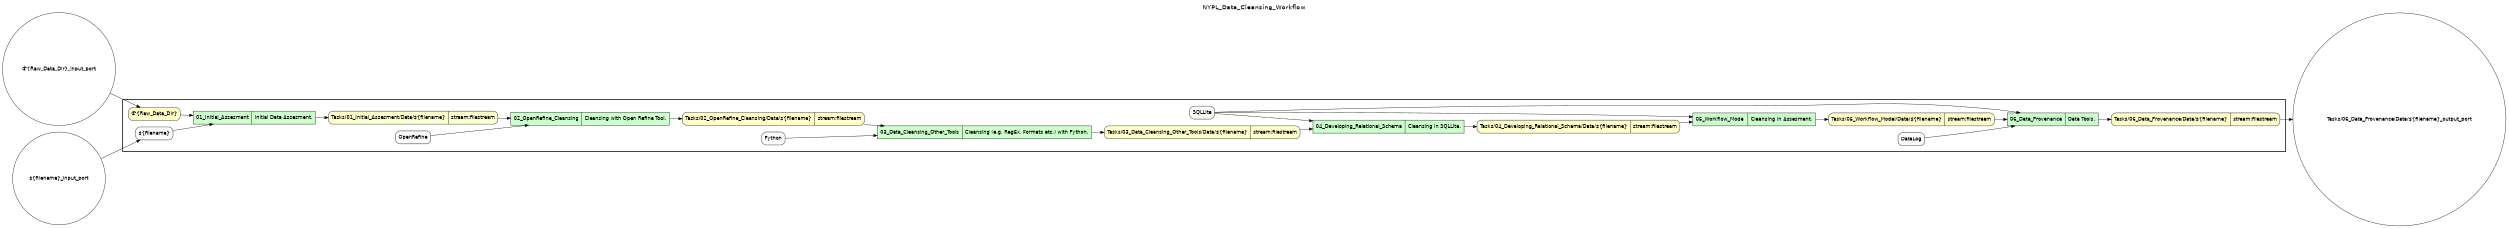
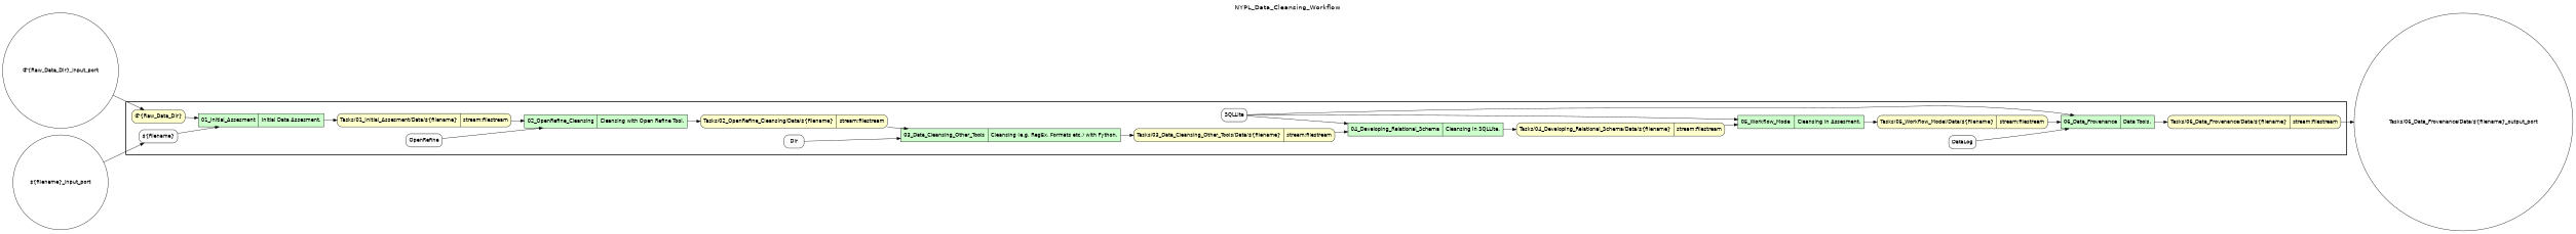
  digraph {
    fontname=Helvetica
    fontsize=18
    label="NYPL\_Data\_Cleansing\_Workflow"
    labelloc=t
    rankdir=LR
    node [fillcolor="#FFFFCC" fontname=Helvetica peripheries=1 rankdir=LR shape=record style="rounded,filled"]
    n1 [fillcolor="#CCFFCC" label="{<f0> 01\_Initial\_Assesment |<f1> Initial Data Assesment.}" style=filled]
    n2 [label="{<f0> Tasks/01\_Initial\_Assesment/Data/$\{filename\} |<f1> stream\:filestream}"]
    n3 [fillcolor="#CCFFCC" label="{<f0> 02\_OpenRefine\_Cleansing |<f1> Cleansing with Open Refine Tool.}" style=filled]
    n4 [label="{<f0> Tasks/02\_OpenRefine\_Cleansing/Data/$\{filename\} |<f1> stream\:filestream}"]
    n5 [fillcolor="#CCFFCC" label="{<f0> 03\_Data\_Cleansing\_Other\_Tools |<f1> Cleansing (e.g. RegEx, Formats etc.) with Python.}" style=filled]
    n6 [label="{<f0> Tasks/03\_Data\_Cleansing\_Other\_Tools/Data/$\{filename\} |<f1> stream\:filestream}"]
    n7 [fillcolor="#CCFFCC" label="{<f0> 04\_Developing\_Relational\_Schema |<f1> Cleansing in SQLLite.}" style=filled]
    n8 [label="{<f0> Tasks/04\_Developing\_Relational\_Schema/Data/$\{filename\} |<f1> stream\:filestream}"]
    n9 [fillcolor="#CCFFCC" label="{<f0> 05\_Workflow\_Model |<f1> Cleansing in Assesment.}" style=filled]
    n10 [label="{<f0> Tasks/05\_Workflow\_Model/Data/$\{filename\} |<f1> stream\:filestream}"]
    n11 [fillcolor="#CCFFCC" label="{<f0> 06\_Data\_Provenance |<f1> Data Tools.}" style=filled]
    n12 [label="{<f0> Tasks/06\_Data\_Provenance/Data/$\{filename\} |<f1> stream\:filestream}"]
    "@{Raw_Data_Dir}" [shape=box rankdir=""]
    "${filename}" [fillcolor="#FCFCFC" shape=box rankdir=""]
    OpenRefine [fillcolor="#FCFCFC" shape=box rankdir=""]
-   Python [fillcolor="#FCFCFC" shape=box rankdir=""]
+   Python [fillcolor="#FCFCFC" shape=box label=Dir rankdir=""]
    SQLLite [fillcolor="#FCFCFC" shape=box rankdir=""]
    DataLog [fillcolor="#FCFCFC" shape=box rankdir=""]
    "Tasks/06\_Data\_Provenance/Data/${filename}_output_port" [fillcolor="#FFFFFF" shape=circle width=0.2 rankdir=""]
    "@{Raw_Data_Dir}_input_port" [fillcolor="#FFFFFF" shape=circle width=0.2 rankdir=""]
    "${filename}_input_port" [fillcolor="#FFFFFF" shape=circle width=0.2 rankdir=""]
    subgraph cluster_1 {
      color=black
      label=""
      penwidth=2
      subgraph cluster_2 {
        color=black
        label=""
        penwidth=0
        n1
        n2
        n3
        n4
        n5
        n6
        n7
        n8
        n9
        n10
        n11
        n12
        "@{Raw_Data_Dir}"
        "${filename}"
        OpenRefine
        Python
        SQLLite
        DataLog
      }
    }
    n1 -> n2
    n2 -> n3
    n3 -> n4
    n4 -> n5
    n5 -> n6
    n6 -> n7
    n7 -> n8
    n8 -> n9
    n9 -> n10
    n10 -> n11
    n11 -> n12
    n12 -> "Tasks/06\_Data\_Provenance/Data/${filename}_output_port"
    "@{Raw_Data_Dir}" -> n1
    "${filename}" -> n1
    OpenRefine -> n3
    Python -> n5
    SQLLite -> n7
    SQLLite -> n9
    SQLLite -> n11
    DataLog -> n11
    "@{Raw_Data_Dir}_input_port" -> "@{Raw_Data_Dir}"
    "${filename}_input_port" -> "${filename}"
  }
